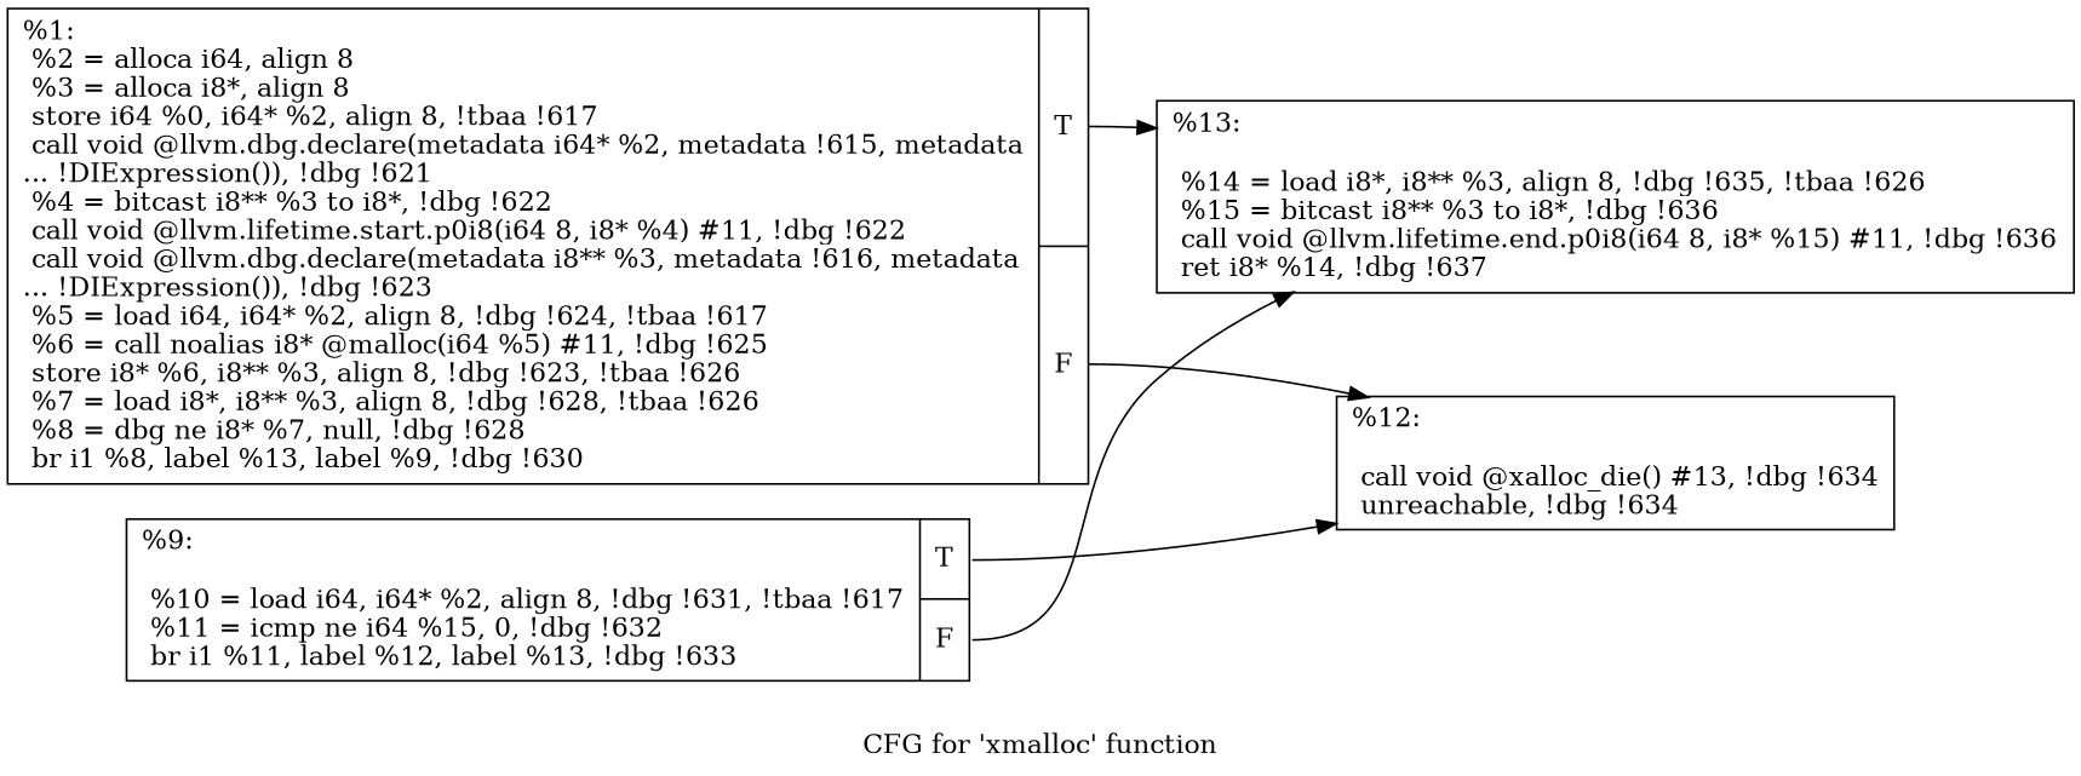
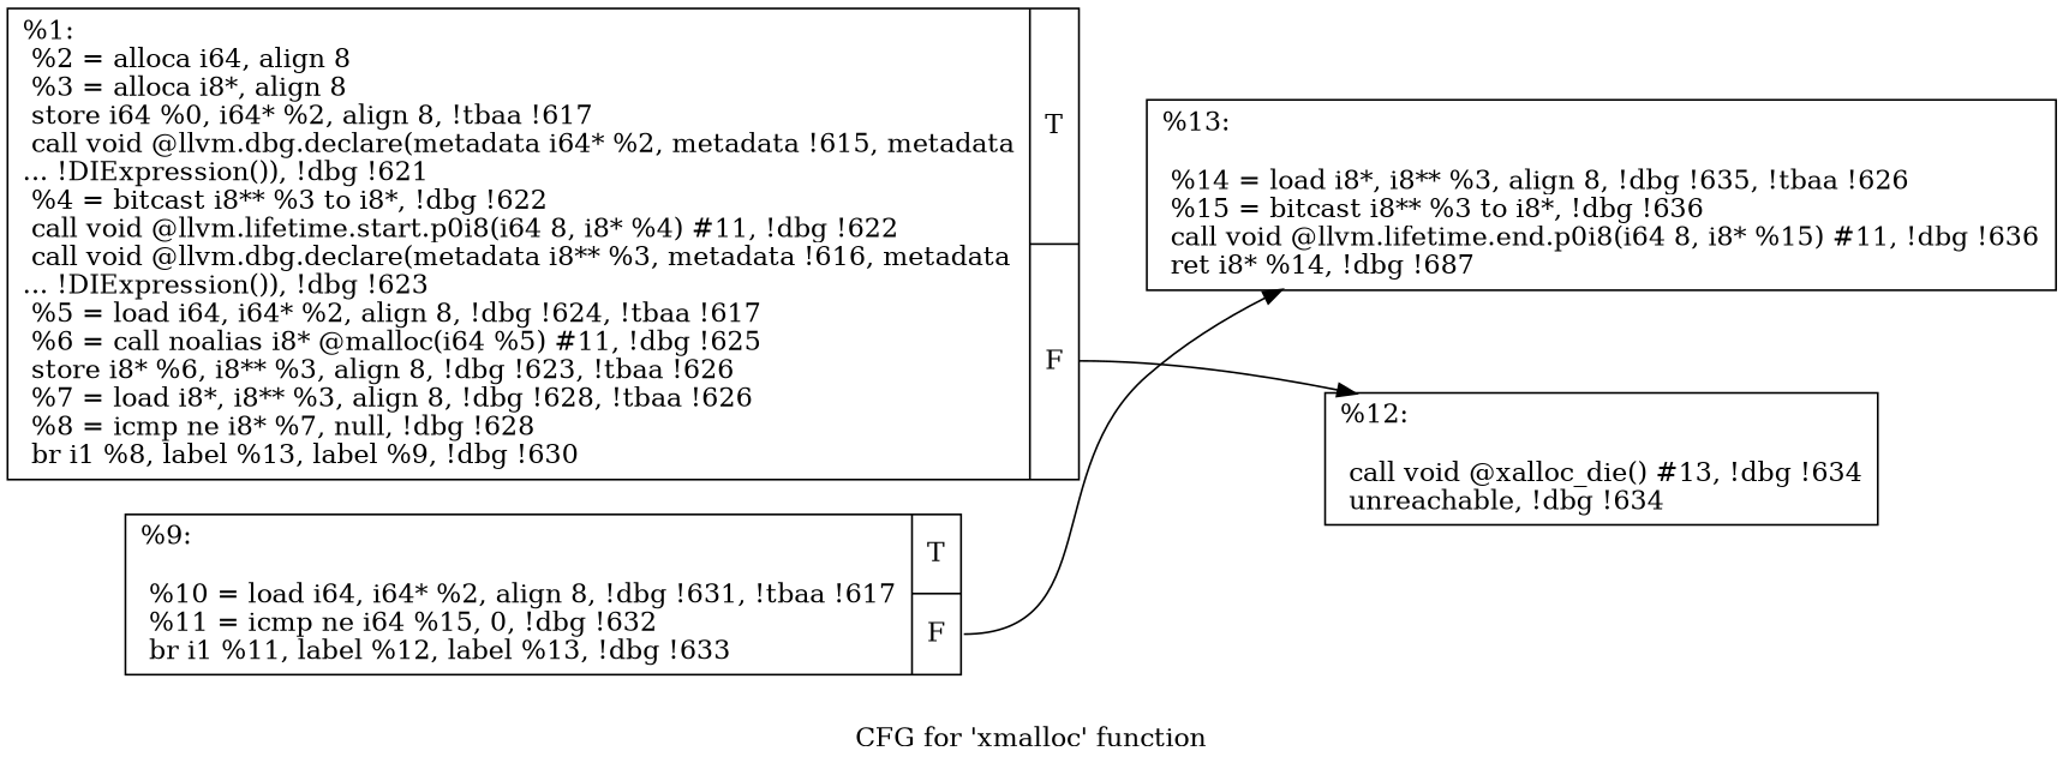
  digraph {
    label="CFG for 'xmalloc' function"
    rankdir=LR
    node [shape=record]
    edge [tailport=s0]
-   n1 [label="{%1:\l  %2 = alloca i64, align 8\l  %3 = alloca i8*, align 8\l  store i64 %0, i64* %2, align 8, !tbaa !617\l  call void @llvm.dbg.declare(metadata i64* %2, metadata !615, metadata\l... !DIExpression()), !dbg !621\l  %4 = bitcast i8** %3 to i8*, !dbg !622\l  call void @llvm.lifetime.start.p0i8(i64 8, i8* %4) #11, !dbg !622\l  call void @llvm.dbg.declare(metadata i8** %3, metadata !616, metadata\l... !DIExpression()), !dbg !623\l  %5 = load i64, i64* %2, align 8, !dbg !624, !tbaa !617\l  %6 = call noalias i8* @malloc(i64 %5) #11, !dbg !625\l  store i8* %6, i8** %3, align 8, !dbg !623, !tbaa !626\l  %7 = load i8*, i8** %3, align 8, !dbg !628, !tbaa !626\l  %8 = dbg ne i8* %7, null, !dbg !628\l  br i1 %8, label %13, label %9, !dbg !630\l|{<s0>T|<s1>F}}"]
-   n2 [label="{%13:\l\l  %14 = load i8*, i8** %3, align 8, !dbg !635, !tbaa !626\l  %15 = bitcast i8** %3 to i8*, !dbg !636\l  call void @llvm.lifetime.end.p0i8(i64 8, i8* %15) #11, !dbg !636\l  ret i8* %14, !dbg !637\l}"]
+   n1 [label="{%1:\l  %2 = alloca i64, align 8\l  %3 = alloca i8*, align 8\l  store i64 %0, i64* %2, align 8, !tbaa !617\l  call void @llvm.dbg.declare(metadata i64* %2, metadata !615, metadata\l... !DIExpression()), !dbg !621\l  %4 = bitcast i8** %3 to i8*, !dbg !622\l  call void @llvm.lifetime.start.p0i8(i64 8, i8* %4) #11, !dbg !622\l  call void @llvm.dbg.declare(metadata i8** %3, metadata !616, metadata\l... !DIExpression()), !dbg !623\l  %5 = load i64, i64* %2, align 8, !dbg !624, !tbaa !617\l  %6 = call noalias i8* @malloc(i64 %5) #11, !dbg !625\l  store i8* %6, i8** %3, align 8, !dbg !623, !tbaa !626\l  %7 = load i8*, i8** %3, align 8, !dbg !628, !tbaa !626\l  %8 = icmp ne i8* %7, null, !dbg !628\l  br i1 %8, label %13, label %9, !dbg !630\l|{<s0>T|<s1>F}}"]
+   n2 [label="{%13:\l\l  %14 = load i8*, i8** %3, align 8, !dbg !635, !tbaa !626\l  %15 = bitcast i8** %3 to i8*, !dbg !636\l  call void @llvm.lifetime.end.p0i8(i64 8, i8* %15) #11, !dbg !636\l  ret i8* %14, !dbg !687\l}"]
    n3 [label="{%12:\l\l  call void @xalloc_die() #13, !dbg !634\l  unreachable, !dbg !634\l}"]
    n4 [label="{%9:\l\l  %10 = load i64, i64* %2, align 8, !dbg !631, !tbaa !617\l  %11 = icmp ne i64 %15, 0, !dbg !632\l  br i1 %11, label %12, label %13, !dbg !633\l|{<s0>T|<s1>F}}"]
-   n1 -> n2
    n1 -> n3 [tailport=s1]
    n4 -> n2 [tailport=s1]
-   n4 -> n3
  }
